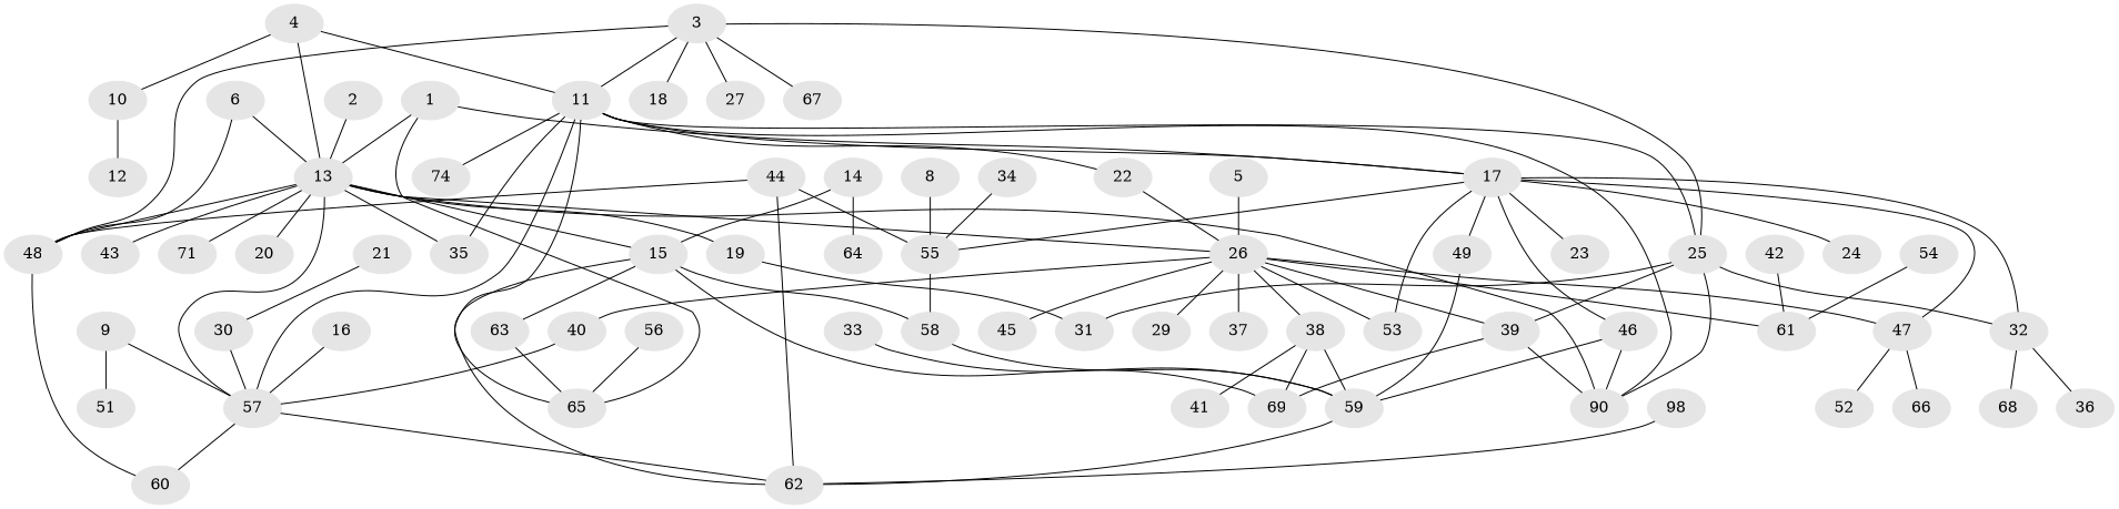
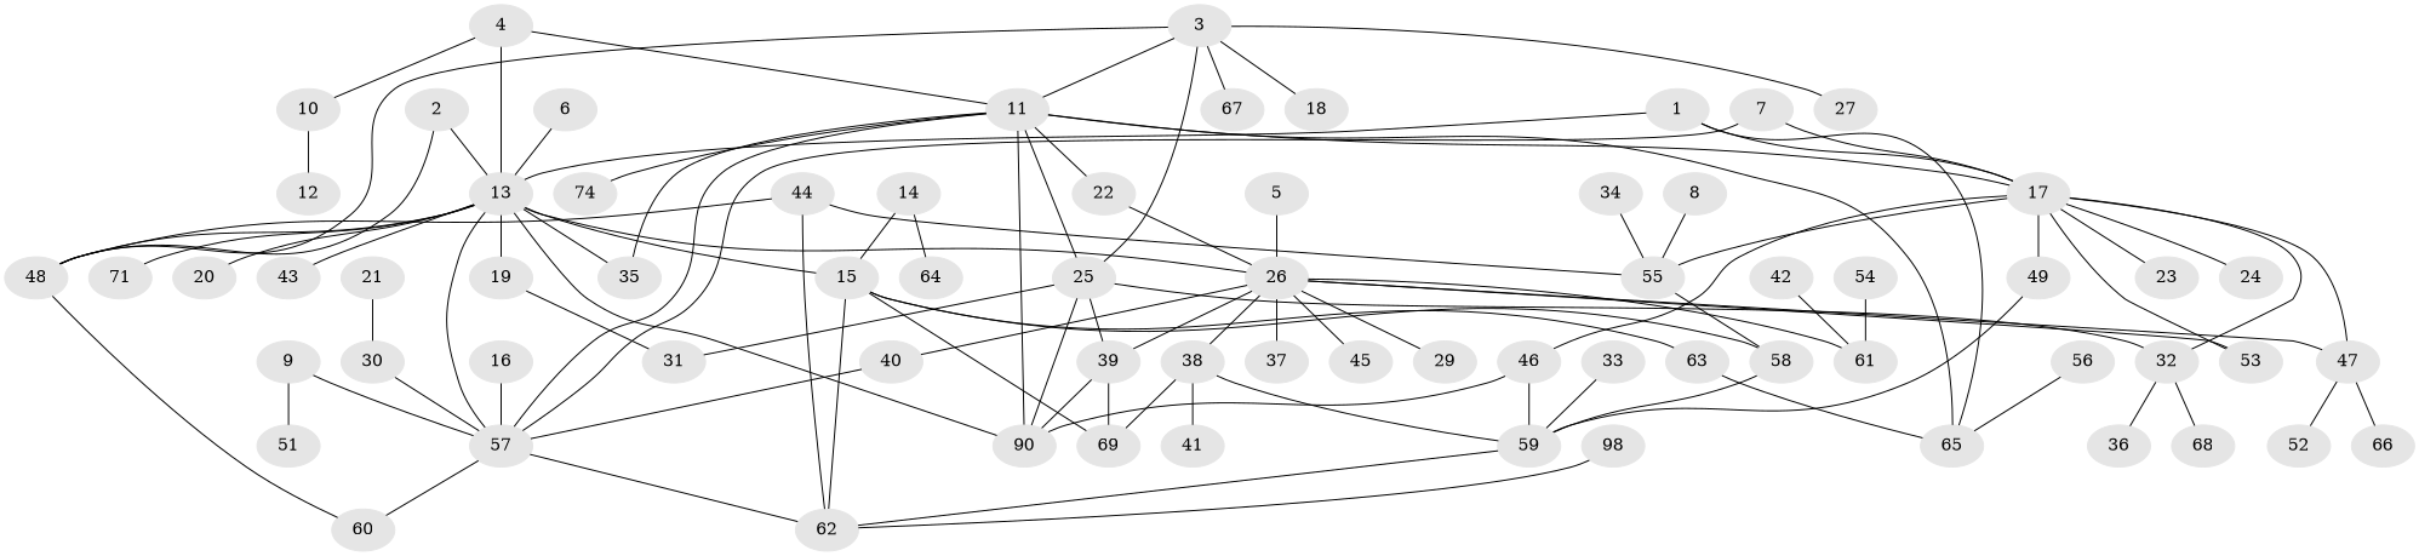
  graph {
    node [color=gray90 style=filled]
    edge [weight=1.0]
    1
    13
    17
    65
    48
    26
    57
    35
    n9 [label=90]
    15
    19
    20
    43
    71
    55
    23
    24
    32
    46
    47
    49
    53
    2
    60
    3
    11
    18
    25
    27
    67
    22
    n32 [label=74]
    31
    39
    4
    10
    12
    5
    29
    37
    40
    45
    61
    38
    6
+   7
    62
    8
    58
    9
    51
    63
    69
    14
    64
    59
    16
    36
    68
    52
    66
    21
    30
    n64 [label=98]
    33
    34
    41
    42
    44
    54
    56
    1 -- 13
    1 -- 17
    1 -- 65
    13 -- 48
    13 -- 26
    13 -- 57
    13 -- 35
    13 -- n9
    13 -- 15
    13 -- 19
    13 -- 20
    13 -- 43
    13 -- 71
    17 -- 55
    17 -- 23
    17 -- 24
    17 -- 32
    17 -- 46
    17 -- 47
    17 -- 49
    17 -- 53
    48 -- 60
    26 -- 47
    26 -- 53
    26 -- 39
    26 -- 29
    26 -- 37
    26 -- 40
    26 -- 45
    26 -- 61
    26 -- 38
    57 -- 60
    57 -- 62
    15 -- 62
    15 -- 58
    15 -- 63
    15 -- 69
    19 -- 31
    55 -- 58
    32 -- 36
    32 -- 68
    46 -- n9
    46 -- 59
    47 -- 52
    47 -- 66
    49 -- 59
    2 -- 13
-   6 -- 48
+   2 -- 48
    3 -- 48
    3 -- 11
    3 -- 18
    3 -- 25
    3 -- 27
    3 -- 67
    11 -- 17
    11 -- 65
    11 -- 57
    11 -- 35
    11 -- n9
    11 -- 25
    11 -- 22
    11 -- n32
    25 -- n9
    25 -- 32
    25 -- 31
    25 -- 39
    22 -- 26
    39 -- n9
    39 -- 69
    4 -- 13
    4 -- 11
    4 -- 10
    10 -- 12
    5 -- 26
    40 -- 57
    38 -- 69
    38 -- 59
    38 -- 41
    6 -- 13
+   7 -- 17
+   7 -- 57
    8 -- 55
    58 -- 59
    9 -- 57
    9 -- 51
    63 -- 65
    14 -- 15
    14 -- 64
    59 -- 62
    16 -- 57
    21 -- 30
    30 -- 57
    n64 -- 62
    33 -- 59
    34 -- 55
    42 -- 61
    44 -- 48
    44 -- 55
    44 -- 62
    54 -- 61
    56 -- 65
  }
